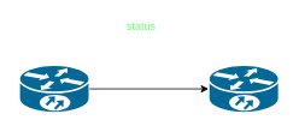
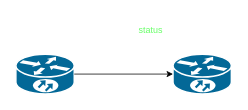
  <mxCell id="0" />
  <mxCell id="1" parent="0" />
  <mxCell id="2" value="" style="shape=mxgraph.cisco.routers.10700;html=1;pointerEvents=1;dashed=0;fillColor=#036897;strokeColor=#ffffff;strokeWidth=2;verticalLabelPosition=bottom;verticalAlign=top;align=center;outlineConnect=0;" parent="1" vertex="1"><mxGeometry x="20" y="72" width="78" height="53" as="geometry" /></mxCell>
  <mxCell id="3" value="" style="shape=mxgraph.cisco.routers.10700;html=1;pointerEvents=1;dashed=0;fillColor=#036897;strokeColor=#ffffff;strokeWidth=2;verticalLabelPosition=bottom;verticalAlign=top;align=center;outlineConnect=0;" parent="1" vertex="1"><mxGeometry x="230" y="72" width="78" height="53" as="geometry" /></mxCell>
  <mxCell id="4" value="" style="endArrow=classic;html=1;" parent="1" source="2" target="3" edge="1"><mxGeometry width="50" height="50" relative="1" as="geometry"><mxPoint x="420" y="170" as="sourcePoint" /><mxPoint x="470" y="120" as="targetPoint" /></mxGeometry></mxCell>
- <mxCell id="5" value="status" style="text;html=1;align=center;verticalAlign=middle;resizable=0;points=[];autosize=1;fontColor=#66FF66;" parent="1" vertex="1"><mxGeometry x="130" y="20" width="50" height="20" as="geometry" /></mxCell>
+ <mxCell id="5" value="status" style="text;html=1;align=center;verticalAlign=middle;resizable=0;points=[];autosize=1;fontColor=#66FF66;" parent="1" vertex="1"><mxGeometry x="175" y="30" width="50" height="20" as="geometry" /></mxCell>
